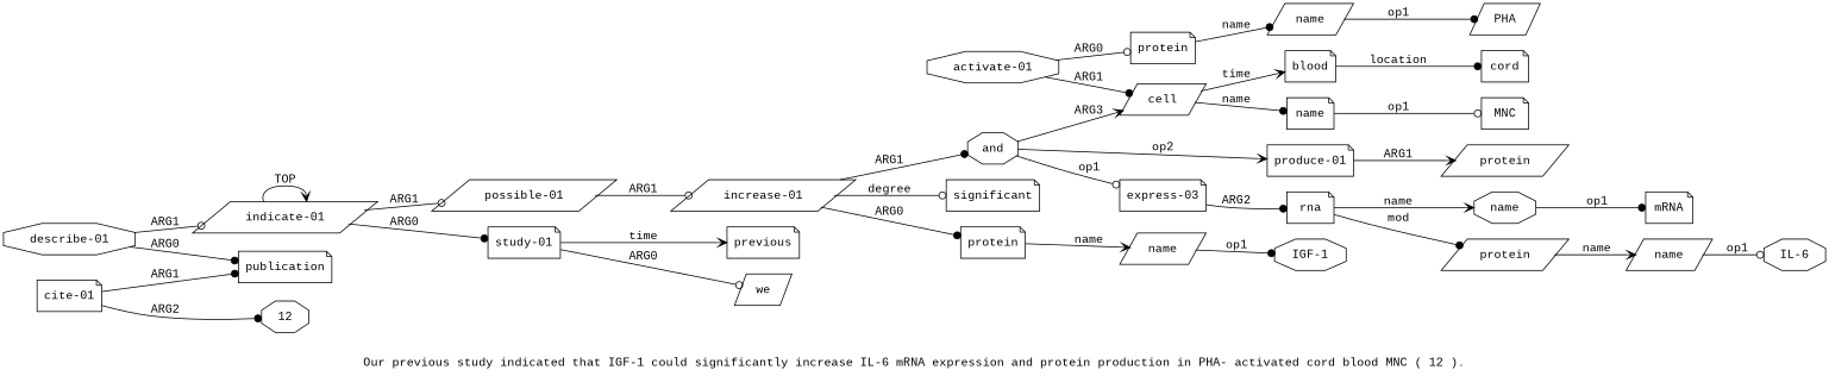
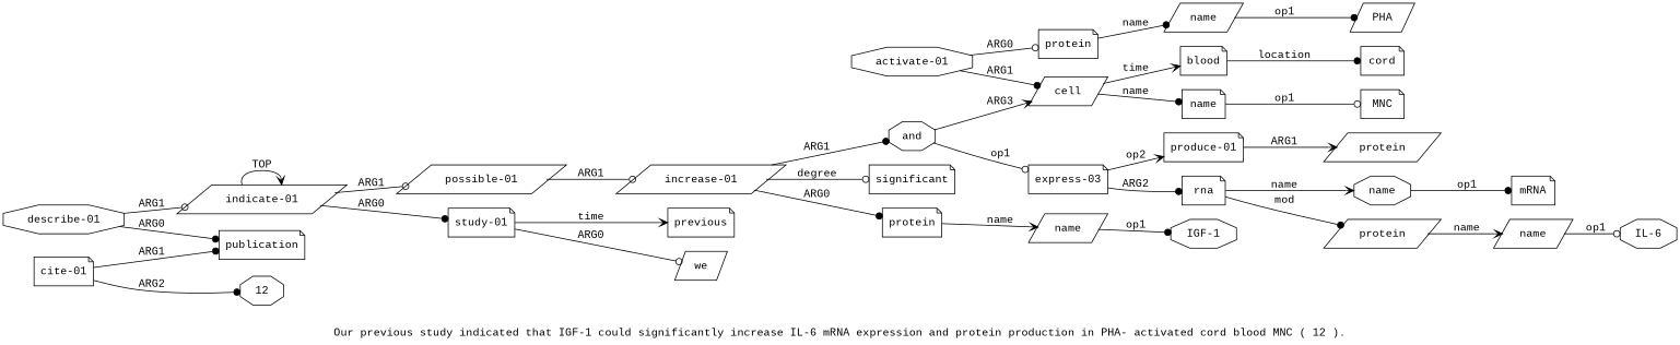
  digraph {
    fontname="Liberation Mono"
    label="Our previous study indicated that IGF-1 could significantly increase IL-6 mRNA expression and protein production in PHA- activated cord blood MNC ( 12 )."
    rankdir=LR
    node [color=black fontname="Liberation Mono" gold_ind=-1 gold_label=name shape=note test_ind=-1 test_label=name]
    edge [arrowhead=dot color=black fontname="Liberation Mono" gold_label=ARG1 test_label=ARG1]
    n1 [gold_ind=20 label=name shape=parallelogram test_ind=20]
    n2 [gold_label=PHA label=PHA shape=parallelogram test_label=PHA]
    n3 [gold_ind=21 gold_label=blood label=blood test_ind=21 test_label=blood]
    n4 [gold_ind=22 gold_label=cord label=cord test_ind=22 test_label=cord]
    n5 [gold_ind=23 gold_label=significant label=significant test_ind=23 test_label=significant]
    n6 [gold_ind=24 gold_label="describe-01" label="describe-01" shape=octagon test_ind=24 test_label="describe-01"]
    n7 [gold_ind=25 gold_label=publication label=publication test_ind=25 test_label=publication]
    n8 [gold_ind=0 gold_label="indicate-01" label="indicate-01" shape=parallelogram test_ind=0 test_label="indicate-01"]
    n9 [gold_ind=1 gold_label="study-01" label="study-01" test_ind=1 test_label="study-01"]
    n10 [gold_ind=4 gold_label="possible-01" label="possible-01" shape=parallelogram test_ind=4 test_label="possible-01"]
    n11 [gold_ind=3 gold_label=previous label=previous test_ind=3 test_label=previous]
    n12 [gold_ind=2 gold_label=we label=we shape=parallelogram test_ind=2 test_label=we]
    n13 [gold_ind=5 gold_label="increase-01" label="increase-01" shape=parallelogram test_ind=5 test_label="increase-01"]
    n14 [gold_ind=26 gold_label="cite-01" label="cite-01" test_ind=26 test_label="cite-01"]
    n15 [gold_label=12 label=12 shape=octagon test_label=12]
    n16 [gold_label="IGF-1" label="IGF-1" shape=octagon test_label="IGF-1"]
    n17 [gold_label="IL-6" label="IL-6" shape=octagon test_label="IL-6"]
    n18 [gold_ind=15 gold_label=protein label=protein shape=parallelogram test_ind=15 test_label=protein]
    n19 [gold_ind=14 gold_label="produce-01" label="produce-01" test_ind=14 test_label="produce-01"]
    n20 [gold_ind=16 gold_label=cell label=cell shape=parallelogram test_ind=16 test_label=cell]
    n21 [gold_ind=17 label=name test_ind=17]
    n22 [gold_label=MNC label=MNC test_label=MNC]
    n23 [gold_ind=11 label=name shape=octagon test_ind=11]
    n24 [gold_label=mRNA label=mRNA test_label=mRNA]
    n25 [gold_ind=10 gold_label=rna label=rna test_ind=10 test_label=rna]
    n26 [gold_ind=12 gold_label=protein label=protein shape=parallelogram test_ind=12 test_label=protein]
    n27 [gold_ind=13 label=name shape=parallelogram test_ind=13]
    n28 [gold_ind=19 gold_label=protein label=protein test_ind=19 test_label=protein]
    n29 [gold_ind=18 gold_label="activate-01" label="activate-01" shape=octagon test_ind=18 test_label="activate-01"]
    n30 [gold_ind=6 gold_label=protein label=protein test_ind=6 test_label=protein]
    n31 [gold_ind=8 gold_label=and label=and shape=octagon test_ind=8 test_label=and]
    n32 [gold_ind=7 label=name shape=parallelogram test_ind=7]
    n33 [gold_ind=9 gold_label="express-03" label="express-03" test_ind=9 test_label="express-03"]
    n1 -> n2 [gold_label=op1 label=op1 test_label=op1]
    n3 -> n4 [gold_label=location label=location test_label=location]
    n6 -> n7 [gold_label=ARG0 label=ARG0 test_label=ARG0]
    n6 -> n8 [arrowhead=odot label=ARG1]
    n8 -> n8 [arrowhead=vee gold_label=TOP label=TOP test_label=TOP]
    n8 -> n9 [gold_label=ARG0 label=ARG0 test_label=ARG0]
    n8 -> n10 [arrowhead=odot label=ARG1]
    n9 -> n11 [arrowhead=vee gold_label=time label=time test_label=time]
    n9 -> n12 [arrowhead=odot gold_label=ARG0 label=ARG0 test_label=ARG0]
    n10 -> n13 [arrowhead=odot label=ARG1]
    n13 -> n5 [arrowhead=odot gold_label=degree label=degree test_label=degree]
    n13 -> n30 [gold_label=ARG0 label=ARG0 test_label=ARG0]
    n13 -> n31 [label=ARG1]
    n14 -> n7 [label=ARG1]
    n14 -> n15 [gold_label=ARG2 label=ARG2 test_label=ARG2]
    n19 -> n18 [arrowhead=vee label=ARG1]
    n20 -> n3 [arrowhead=vee gold_label=mod label=time test_label=mod]
    n20 -> n21 [gold_label=name label=name test_label=name]
    n21 -> n22 [arrowhead=odot gold_label=op1 label=op1 test_label=op1]
    n23 -> n24 [gold_label=op1 label=op1 test_label=op1]
    n25 -> n23 [arrowhead=vee gold_label=name label=name test_label=name]
    n25 -> n26 [gold_label=mod label=mod test_label=mod]
    n26 -> n27 [arrowhead=vee gold_label=name label=name test_label=name]
    n27 -> n17 [arrowhead=odot gold_label=op1 label=op1 test_label=op1]
    n28 -> n1 [gold_label=name label=name test_label=name]
    n29 -> n20 [label=ARG1]
    n29 -> n28 [arrowhead=odot gold_label=ARG0 label=ARG0 test_label=ARG0]
    n30 -> n32 [arrowhead=vee gold_label=name label=name test_label=name]
-   n31 -> n19 [arrowhead=vee gold_label=op2 label=op2 test_label=op2]
+   n33 -> n19 [arrowhead=vee gold_label=op2 label=op2 test_label=op2]
    n31 -> n20 [arrowhead=vee gold_label=ARG3 label=ARG3 test_label=ARG3]
    n31 -> n33 [arrowhead=odot gold_label=op1 label=op1 test_label=op1]
    n32 -> n16 [gold_label=op1 label=op1 test_label=op1]
    n33 -> n25 [gold_label=ARG2 label=ARG2 test_label=ARG2]
  }
